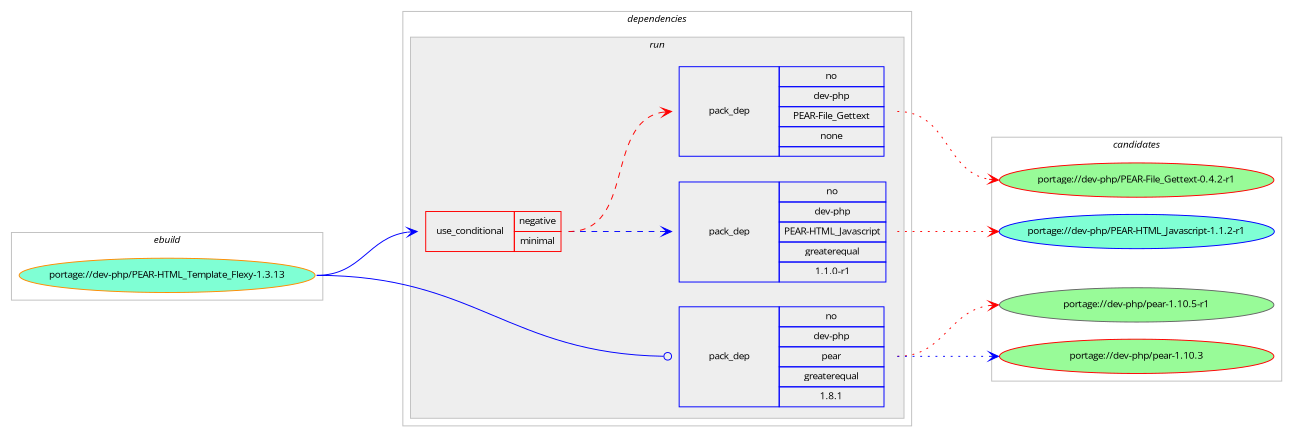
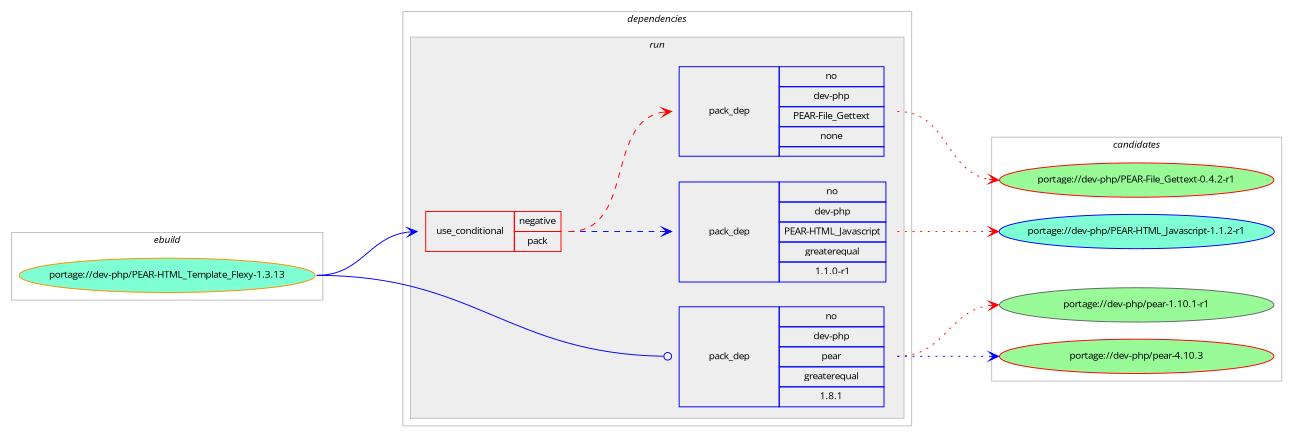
  digraph {
    compound=true
    concentrate=true
    fontname="Open Sans"
    fontsize=10
    newrank=true
    rankdir=LR
    ranksep=1.5
    node [color=blue fontname="Open Sans" fontsize=10 style=filled]
    edge [arrowhead=vee color=blue fontname="Open Sans" headport=w style=dotted tailport=e weight=20]
    n1 [color=darkorange fillcolor=aquamarine label="portage://dev-php/PEAR-HTML_Template_Flexy-1.3.13" width=4]
    n2 [label=<<TABLE BORDER="0" CELLBORDER="1" CELLSPACING="0" CELLPADDING="4" WIDTH="220"><TR><TD ROWSPAN="6" CELLPADDING="30">pack_dep</TD></TR><TR><TD WIDTH="110">no</TD></TR><TR><TD>dev-php</TD></TR><TR><TD>PEAR-HTML_Javascript</TD></TR><TR><TD>greaterequal</TD></TR><TR><TD>1.1.0-r1</TD></TR></TABLE>> shape=none style=""]
    n3 [label=<<TABLE BORDER="0" CELLBORDER="1" CELLSPACING="0" CELLPADDING="4" WIDTH="220"><TR><TD ROWSPAN="6" CELLPADDING="30">pack_dep</TD></TR><TR><TD WIDTH="110">no</TD></TR><TR><TD>dev-php</TD></TR><TR><TD>PEAR-File_Gettext</TD></TR><TR><TD>none</TD></TR><TR><TD></TD></TR></TABLE>> shape=none style=""]
-   n4 [color=red label=<<TABLE BORDER="0" CELLBORDER="1" CELLSPACING="0" CELLPADDING="4"><TR><TD ROWSPAN="3" CELLPADDING="10">use_conditional</TD></TR><TR><TD>negative</TD></TR><TR><TD>minimal</TD></TR></TABLE>> shape=none style=""]
+   n4 [color=red label=<<TABLE BORDER="0" CELLBORDER="1" CELLSPACING="0" CELLPADDING="4"><TR><TD ROWSPAN="3" CELLPADDING="10">use_conditional</TD></TR><TR><TD>negative</TD></TR><TR><TD>pack</TD></TR></TABLE>> shape=none style=""]
    n5 [label=<<TABLE BORDER="0" CELLBORDER="1" CELLSPACING="0" CELLPADDING="4" WIDTH="220"><TR><TD ROWSPAN="6" CELLPADDING="30">pack_dep</TD></TR><TR><TD WIDTH="110">no</TD></TR><TR><TD>dev-php</TD></TR><TR><TD>pear</TD></TR><TR><TD>greaterequal</TD></TR><TR><TD>1.8.1</TD></TR></TABLE>> shape=none style=""]
    n6 [fillcolor=aquamarine label="portage://dev-php/PEAR-HTML_Javascript-1.1.2-r1" width=4]
    n7 [color=red fillcolor=palegreen label="portage://dev-php/PEAR-File_Gettext-0.4.2-r1" width=4]
-   n8 [color=gray40 fillcolor=palegreen label="portage://dev-php/pear-1.10.5-r1" width=4]
-   n9 [color=red fillcolor=palegreen label="portage://dev-php/pear-1.10.3" width=4]
+   n8 [color=gray40 fillcolor=palegreen label="portage://dev-php/pear-1.10.1-r1" width=4]
+   n9 [color=red fillcolor=palegreen label="portage://dev-php/pear-4.10.3" width=4]
    subgraph cluster_1 {
      color=gray
      label=<<i>ebuild</i>>
      rank=same
      n1
    }
    subgraph cluster_2 {
      color=gray
      label=<<i>dependencies</i>>
      subgraph cluster_3 {
        color=gray
        fillcolor="#eeeeee"
        label=<<i>compile</i>>
        style=filled
      }
      subgraph cluster_4 {
        color=gray
        fillcolor="#eeeeee"
        label=<<i>compile and run</i>>
        style=filled
      }
      subgraph cluster_5 {
        color=gray
        fillcolor="#eeeeee"
        label=<<i>run</i>>
        style=filled
        subgraph sub_6 {
          color=gray
          fillcolor="#eeeeee"
          label=<<i>run</i>>
          style=filled
          n4
          subgraph sub_7 {
            color=gray
            fillcolor="#eeeeee"
            label=<<i>run</i>>
            style=filled
            n2
          }
          subgraph sub_8 {
            color=gray
            fillcolor="#eeeeee"
            label=<<i>run</i>>
            style=filled
            n3
          }
        }
        subgraph sub_9 {
          color=gray
          fillcolor="#eeeeee"
          label=<<i>run</i>>
          style=filled
          n5
        }
      }
    }
    subgraph cluster_10 {
      color=gray
      label=<<i>candidates</i>>
      rank=same
      subgraph sub_11 {
        color=black
        label=<<i>candidates</i>>
        nodesep=1
        rank=same
        n6
      }
      subgraph sub_12 {
        color=black
        label=<<i>candidates</i>>
        nodesep=1
        rank=same
        n7
      }
      subgraph sub_13 {
        color=black
        label=<<i>candidates</i>>
        nodesep=1
        rank=same
        n8
        n9
      }
    }
    n1 -> n4 [style=solid]
    n1 -> n5 [arrowhead=odot style=solid]
    n2 -> n6 [color=red weight=100]
    n3 -> n7 [color=red weight=100]
    n4 -> n2 [style=dashed]
    n4 -> n3 [color=red style=dashed]
    n5 -> n8 [color=red weight=100]
    n5 -> n9 [weight=100]
  }
